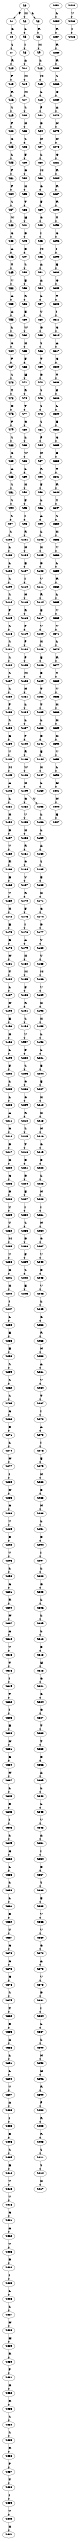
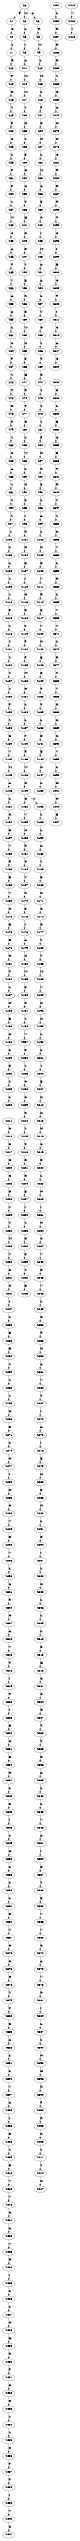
  strict digraph {
    S0
    S1
    S2
    S3
    S4
    S5
    S6
    S7
    S8
    S9
    S10
    S11
    S12
    S13
    S14
    S15
    S16
    S17
    S18
    S19
    S20
    S21
    S22
    S23
    S24
    S25
    S26
    S27
    S28
    S29
    S30
    S31
    S32
    S33
    S34
    S35
    S36
    S37
    S38
    S39
    S40
    S41
    S42
    S43
    S44
    S45
    S46
    S47
    S48
    S49
    S50
    S51
    S52
    S53
    S54
    S55
    S56
    S57
    S58
    S59
    S60
    S61
    S62
    S63
    S64
    S65
    S66
    S67
    S68
    S69
    S70
    S71
    S72
    S73
    S74
    S75
    S76
    S77
    S78
    S79
    S80
    S81
    S82
    S83
    S84
    S85
    S86
    S87
    S88
    S89
    S90
    S91
    S92
    S93
    S94
    S95
    S96
    S97
    S98
    S99
    S100
    S101
    S102
    S103
    S104
    S105
    S106
    S107
    S108
    S109
    S110
    S111
    S112
    S113
    S114
    S115
    S116
    S117
    S118
    S119
    S120
    S121
    S122
    S123
    S124
    S125
    S126
    S127
    S128
    S129
    S130
    S131
    S132
    S133
    S134
    S135
    S136
    S137
    S138
    S139
    S140
    S141
    S142
    S143
    S144
    S145
    S146
    S147
    S148
    S149
    S150
    S151
    S152
    S153
    S154
    S155
    S156
    S157
    S158
    S159
    S160
    S161
    S162
    S163
    S164
    S165
    S166
    S167
    S168
    S169
    S170
    S171
    S172
    S173
    S174
    S175
    S176
    S177
    S178
    S179
    S180
    S181
    S182
    S183
    S184
    S185
    S186
    S187
    S188
    S189
    S190
    S191
    S192
    S193
    S194
    S195
    S196
    n198 [label=S997]
    S198
    S199
    S200
    S201
    S202
    S203
    S204
    S205
    S206
    S207
    S208
    S209
    S210
    S211
    S212
    S213
    S214
    S215
    S216
    S217
    S218
    S219
    S220
    S221
    S222
    S223
    S224
    S225
    S226
    S227
    S228
    S229
    S230
    S231
    S232
    S233
    S234
    S235
    S236
    S237
    S238
    S239
    S240
    S241
    S242
    S243
    S244
    S245
    S246
    S247
    S249
    S250
    S252
    S253
    S251
    S254
    S255
    S256
    S257
    S258
    S259
    S260
    S261
    S262
    S263
    S264
    n265 [label=S765]
    S266
    S267
    S268
    S269
    S270
    S271
    S272
    S273
    S274
    S275
    S276
    S277
    S278
    S279
    S280
    S281
    S282
    S283
    S284
    S285
    S286
    S287
    S288
    S289
    S290
    S291
    S292
    S293
    S294
    S295
    S296
    S297
    S298
    S299
    S300
    S301
    S302
    S303
    S304
    S305
    S306
    S307
    S308
    S309
    S310
    S311
    S312
    S313
    S314
    S315
    S316
    S317
    S318
    S319
    S320
    S321
    S322
    S323
    S324
    S325
    S326
    S327
    S328
    S329
    S330
    S331
    S332
    S333
    S334
    S335
    S336
    S337
    S338
    S339
    S340
    S341
    S342
    S343
    S344
    S345
    S346
    S347
    S348
    S349
    S350
    S351
    S352
    S353
    S354
    S355
    S356
    S357
    S358
    S359
    S360
    S361
    S362
    S363
    S364
    S365
    S366
    S367
    S368
    S369
    S370
    S371
    S372
    S373
    S374
    S375
    S376
    S377
    S378
    S379
    S380
    S381
    S382
    S383
    S384
    S385
    S386
    S387
    S388
    S389
    S390
    S391
    S392
    S393
    S394
    S395
    S396
    S397
    S398
    S399
    S400
    S401
    S402
    S403
    S404
    S405
    S406
    S407
    S408
    S409
    S411
    S412
    S410
    S413
    S414
    S415
    S416
    S417
    S418
    S421
    S422
    S423
    S424
    S425
    S426
    S427
    S428
    S429
    S430
    S431
    S432
    S433
    S434
    S435
    S436
    S437
    S438
    S439
    S440
    S441
    S0 -> S1 [label=P]
    S0 -> S2 [label=M]
    S0 -> S3 [label=L]
    S1 -> S4 [label=G]
    S2 -> S5 [label=L]
    S3 -> S6 [label=R]
    S4 -> S7 [label=S]
    S5 -> S8 [label=I]
    S6 -> S9 [label=M]
    S7 -> S10 [label=R]
    S8 -> S11 [label=A]
    S9 -> S12 [label=L]
    S10 -> S13 [label=P]
    S11 -> S14 [label=M]
    S12 -> S15 [label=M]
    S13 -> S16 [label=R]
    S14 -> S17 [label=M]
    S15 -> S18 [label=L]
    S16 -> S19 [label=S]
    S17 -> S20 [label=S]
    S18 -> S21 [label=P]
    S19 -> S22 [label=P]
    S20 -> S23 [label=N]
    S21 -> S24 [label=D]
    S22 -> S25 [label=G]
    S23 -> S26 [label=S]
    S24 -> S27 [label=N]
    S25 -> S28 [label=L]
    S26 -> S29 [label=F]
    S27 -> S30 [label=L]
    S28 -> S31 [label=P]
    S29 -> S32 [label=Q]
    S30 -> S33 [label=M]
    S31 -> S34 [label=P]
    S32 -> S35 [label=K]
    S33 -> S36 [label=G]
    S34 -> S37 [label=S]
    S35 -> S38 [label=T]
    S36 -> S39 [label=F]
    S37 -> S40 [label=W]
    S38 -> S41 [label=H]
    S39 -> S42 [label=C]
    S40 -> S43 [label=G]
    S41 -> S44 [label=D]
    S42 -> S45 [label=I]
    S43 -> S46 [label=A]
    S44 -> S47 [label=D]
    S45 -> S48 [label=M]
    S46 -> S49 [label=T]
    S47 -> S50 [label=S]
    S48 -> S51 [label=A]
    S49 -> S52 [label=V]
    S50 -> S53 [label=E]
    S51 -> S54 [label=A]
    S52 -> S55 [label=A]
    S53 -> S56 [label=R]
    S54 -> S57 [label=L]
    S55 -> S58 [label=A]
    S56 -> S59 [label=E]
    S57 -> S60 [label=Y]
    S58 -> S61 [label=L]
    S59 -> S62 [label=W]
    S60 -> S63 [label=Q]
    S61 -> S64 [label=C]
    S62 -> S65 [label=K]
    S63 -> S66 [label=S]
    S64 -> S67 [label=P]
    S65 -> S68 [label=F]
    S66 -> S69 [label=T]
    S67 -> S70 [label=S]
    S68 -> S71 [label=H]
    S69 -> S72 [label=D]
    S70 -> S73 [label=T]
    S71 -> S74 [label=R]
    S72 -> S75 [label=S]
    S73 -> S76 [label=D]
    S74 -> S77 [label=T]
    S75 -> S78 [label=S]
    S76 -> S79 [label=P]
    S77 -> S80 [label=Q]
    S78 -> S81 [label=S]
    S79 -> S82 [label=S]
    S80 -> S83 [label=L]
    S81 -> S84 [label=P]
    S82 -> S85 [label=G]
    S83 -> S86 [label=W]
    S84 -> S87 [label=N]
    S85 -> S88 [label=A]
    S86 -> S89 [label=L]
    S87 -> S90 [label=R]
    S88 -> S91 [label=S]
    S89 -> S92 [label=K]
    S90 -> S93 [label=F]
    S91 -> S94 [label=S]
    S92 -> S95 [label=F]
    S93 -> S96 [label=L]
    S94 -> S97 [label=S]
    S95 -> S98 [label=I]
    S96 -> S99 [label=A]
    S97 -> S100 [label=S]
    S98 -> S101 [label=R]
    S99 -> S102 [label=L]
    S100 -> S103 [label=L]
    S101 -> S104 [label=N]
    S102 -> S105 [label=K]
    S103 -> S106 [label=L]
    S104 -> S107 [label=E]
    S105 -> S108 [label=D]
    S106 -> S109 [label=S]
    S107 -> S110 [label=I]
    S108 -> S111 [label=V]
    S109 -> S112 [label=S]
    S110 -> S113 [label=N]
    S111 -> S114 [label=R]
    S112 -> S115 [label=P]
    S113 -> S116 [label=R]
    S114 -> S117 [label=E]
    S115 -> S118 [label=S]
    S116 -> S119 [label=P]
    S117 -> S120 [label=V]
    S118 -> S121 [label=S]
    S119 -> S122 [label=P]
    S120 -> S123 [label=K]
    S121 -> S124 [label=S]
    S122 -> S125 [label=P]
    S123 -> S126 [label=E]
    S124 -> S127 [label=S]
    S125 -> S128 [label=M]
    S126 -> S129 [label=E]
    S127 -> S130 [label=S]
    S128 -> S131 [label=N]
    S129 -> S132 [label=T]
    S130 -> S133 [label=P]
    S131 -> S134 [label=L]
    S132 -> S135 [label=T]
    S133 -> S136 [label=S]
    S134 -> S137 [label=L]
    S135 -> S138 [label=L]
    S136 -> S139 [label=E]
    S137 -> S140 [label=P]
    S138 -> S141 [label=D]
    S139 -> S142 [label=V]
    S140 -> S143 [label=R]
    S141 -> S144 [label=E]
    S142 -> S145 [label=M]
    S143 -> S146 [label=W]
    S144 -> S147 [label=K]
    S145 -> S148 [label=A]
    S146 -> S149 [label=K]
    S147 -> S150 [label=L]
    S148 -> S151 [label=L]
    S149 -> S152 [label=Q]
    S149 -> S153 [label=Y]
    S151 -> S154 [label=K]
    S152 -> S155 [label=V]
    S153 -> S156 [label=L]
    S154 -> S157 [label=D]
    S155 -> S158 [label=K]
    S156 -> S159 [label=L]
    S157 -> S160 [label=V]
    S158 -> S161 [label=R]
    S159 -> S162 [label=A]
    S160 -> S163 [label=R]
    S161 -> S164 [label=C]
    S162 -> S165 [label=S]
    S163 -> S166 [label=E]
    S164 -> S167 [label=Y]
    S165 -> S168 [label=E]
    S166 -> S169 [label=V]
    S167 -> S170 [label=R]
    S168 -> S171 [label=K]
    S169 -> S172 [label=K]
    S170 -> S173 [label=F]
    S171 -> S174 [label=G]
    S172 -> S175 [label=E]
    S173 -> S176 [label=I]
    S174 -> S177 [label=D]
    S175 -> S178 [label=E]
    S176 -> S179 [label=A]
    S177 -> S180 [label=Y]
    S178 -> S181 [label=N]
    S179 -> S182 [label=K]
    S180 -> S183 [label=Y]
    S181 -> S184 [label=T]
    S182 -> S185 [label=M]
    S183 -> S186 [label=M]
    S184 -> S187 [label=L]
    S185 -> S188 [label=F]
    S186 -> S189 [label=V]
    S187 -> S190 [label=N]
    S188 -> S191 [label=R]
    S189 -> S192 [label=K]
    S190 -> S193 [label=E]
    S191 -> S194 [label=S]
    S192 -> S195 [label=K]
    S193 -> S196 [label=K]
    S194 -> n198 [label=V]
    S195 -> S198 [label=L]
    S196 -> S199 [label=L]
    n198 -> S200 [label=F]
    S198 -> S201 [label=L]
    S199 -> S202 [label=F]
    S200 -> S203 [label=S]
-   S201 -> S204 [label=E]
+   S201 -> S204 [label=I]
    S202 -> S205 [label=L]
    S203 -> S206 [label=C]
    S204 -> S207 [label=E]
    S205 -> S208 [label=L]
    S206 -> S209 [label=C]
    S207 -> S210 [label=K]
-   S208 -> S211 [label=A]
    S209 -> S212 [label=R]
    S210 -> S213 [label=K]
    S211 -> S214 [label=C]
    S212 -> S215 [label=S]
    S213 -> S216 [label=N]
    S214 -> S217 [label=D]
    S215 -> S218 [label=T]
    S216 -> S219 [label=G]
    S217 -> S220 [label=K]
    S218 -> S221 [label=D]
    S219 -> S222 [label=E]
    S220 -> S223 [label=G]
    S221 -> S224 [label=D]
    S222 -> S225 [label=L]
    S223 -> S226 [label=D]
    S224 -> S227 [label=E]
    S225 -> S228 [label=N]
    S226 -> S229 [label=Y]
    S227 -> S230 [label=I]
    S228 -> S231 [label=I]
    S229 -> S232 [label=Y]
    S230 -> S233 [label=S]
    S231 -> S234 [label=N]
    S232 -> S235 [label=M]
    S233 -> S236 [label=D]
    S234 -> S237 [label=C]
    S235 -> S238 [label=V]
    S236 -> S239 [label=F]
    S237 -> S240 [label=V]
    S238 -> S241 [label=K]
    S239 -> S242 [label=S]
    S240 -> S243 [label=D]
    S241 -> S244 [label=K]
    S242 -> S245 [label=E]
    S243 -> S246 [label=V]
    S244 -> S247 [label=I]
    S246 -> S249 [label=L]
    S247 -> S250 [label=L]
    S249 -> S252 [label=G]
    S250 -> S253 [label=E]
    S252 -> S255 [label=R]
    S253 -> S256 [label=E]
    S251 -> S254 [label=L]
    S254 -> S257 [label=R]
    S255 -> S258 [label=N]
    S256 -> S259 [label=S]
    S257 -> S260 [label=R]
    S258 -> S261 [label=A]
    S259 -> S262 [label=S]
    S260 -> S263 [label=R]
    S261 -> S264 [label=V]
    S262 -> n265 [label=S]
    S263 -> S266 [label=S]
    S264 -> S267 [label=T]
    n265 -> S268 [label=G]
    S266 -> S269 [label=Q]
    S267 -> S270 [label=I]
    S268 -> S271 [label=D]
    S269 -> S272 [label=A]
    S270 -> S273 [label=A]
    S271 -> S274 [label=L]
    S272 -> S275 [label=N]
    S273 -> S276 [label=I]
    S274 -> S277 [label=N]
    S275 -> S278 [label=N]
    S276 -> S279 [label=E]
    S277 -> S280 [label=I]
    S278 -> S281 [label=Q]
    S279 -> S282 [label=N]
    S280 -> S283 [label=N]
    S281 -> S284 [label=R]
    S282 -> S285 [label=E]
    S283 -> S286 [label=C]
    S284 -> S287 [label=R]
    S285 -> S288 [label=N]
    S286 -> S289 [label=V]
    S287 -> S290 [label=R]
    S288 -> S291 [label=L]
    S289 -> S292 [label=D]
    S290 -> S293 [label=T]
    S291 -> S294 [label=D]
    S292 -> S295 [label=V]
    S293 -> S296 [label=G]
    S294 -> S297 [label=I]
    S295 -> S298 [label=L]
    S296 -> S299 [label=I]
    S297 -> S300 [label=L]
    S298 -> S301 [label=G]
    S299 -> S302 [label=E]
    S300 -> S303 [label=Q]
    S301 -> S304 [label=R]
    S302 -> S305 [label=Q]
    S303 -> S306 [label=L]
    S304 -> S307 [label=N]
    S305 -> S308 [label=T]
    S306 -> S309 [label=L]
    S307 -> S310 [label=A]
    S308 -> S311 [label=I]
    S309 -> S312 [label=L]
    S310 -> S313 [label=V]
    S311 -> S314 [label=G]
    S312 -> S315 [label=E]
    S313 -> S316 [label=T]
    S314 -> S317 [label=A]
    S315 -> S318 [label=H]
    S316 -> S319 [label=I]
    S317 -> S320 [label=G]
    S318 -> S321 [label=G]
    S319 -> S322 [label=T]
-   S320 -> S323 [label=T]
    S321 -> S324 [label=C]
    S322 -> S325 [label=I]
    S323 -> S326 [label=F]
    S324 -> S327 [label=Q]
    S325 -> S328 [label=E]
    S326 -> S329 [label=L]
    S327 -> S330 [label=T]
    S328 -> S331 [label=N]
    S329 -> S332 [label=E]
    S330 -> S333 [label=T]
    S331 -> S334 [label=E]
    S332 -> S335 [label=G]
    S333 -> S336 [label=D]
    S334 -> S337 [label=N]
    S335 -> S338 [label=E]
    S336 -> S339 [label=A]
    S337 -> S340 [label=L]
    S338 -> S341 [label=T]
    S339 -> S342 [label=L]
    S340 -> S343 [label=D]
    S341 -> S344 [label=R]
    S342 -> S345 [label=L]
    S343 -> S346 [label=I]
    S344 -> S347 [label=Y]
    S345 -> S348 [label=V]
    S346 -> S349 [label=L]
    S347 -> S350 [label=S]
    S348 -> S351 [label=A]
    S349 -> S352 [label=Q]
    S350 -> S353 [label=K]
    S351 -> S354 [label=I]
    S352 -> S355 [label=L]
    S353 -> S356 [label=V]
    S354 -> S357 [label=D]
    S355 -> S358 [label=L]
    S356 -> S359 [label=L]
    S357 -> S360 [label=S]
    S358 -> S361 [label=L]
    S359 -> S362 [label=R]
    S360 -> S363 [label=E]
    S361 -> S364 [label=D]
    S362 -> S365 [label=L]
    S363 -> S366 [label=V]
    S364 -> S367 [label=Y]
    S365 -> S368 [label=V]
    S366 -> S369 [label=V]
    S367 -> S370 [label=G]
    S368 -> S371 [label=V]
    S369 -> S372 [label=G]
    S370 -> S373 [label=C]
    S371 -> S374 [label=L]
    S372 -> S375 [label=A]
    S373 -> S376 [label=Q]
    S374 -> S377 [label=R]
    S375 -> S378 [label=V]
    S376 -> S379 [label=S]
    S377 -> S380 [label=Y]
    S378 -> S381 [label=D]
    S379 -> S382 [label=T]
    S380 -> S383 [label=V]
    S381 -> S384 [label=I]
    S382 -> S385 [label=D]
    S383 -> S386 [label=K]
    S384 -> S387 [label=L]
    S385 -> S388 [label=A]
    S386 -> S389 [label=K]
    S387 -> S390 [label=L]
    S388 -> S391 [label=L]
    S389 -> S392 [label=K]
    S390 -> S393 [label=N]
    S391 -> S394 [label=L]
    S392 -> S395 [label=V]
    S393 -> S396 [label=H]
    S394 -> S397 [label=V]
    S395 -> S398 [label=L]
    S396 -> S399 [label=R]
    S397 -> S400 [label=A]
    S398 -> S401 [label=H]
    S399 -> S402 [label=P]
    S400 -> S403 [label=I]
    S401 -> S404 [label=N]
    S402 -> S405 [label=R]
    S403 -> S406 [label=D]
    S404 -> S407 [label=E]
    S405 -> S408 [label=R]
    S406 -> S409 [label=S]
    S408 -> S411 [label=S]
    S409 -> S412 [label=E]
    S411 -> S414 [label=S]
    S412 -> S415 [label=V]
    S410 -> S413 [label=V]
    S413 -> S416 [label=I]
    S414 -> S417 [label=K]
    S415 -> S418 [label=V]
    S418 -> S421 [label=G]
    S421 -> S422 [label=A]
    S422 -> S423 [label=V]
    S423 -> S424 [label=D]
    S424 -> S425 [label=I]
    S425 -> S426 [label=L]
    S426 -> S427 [label=L]
    S427 -> S428 [label=N]
    S428 -> S429 [label=H]
    S429 -> S430 [label=R]
    S430 -> S431 [label=P]
    S431 -> S432 [label=K]
    S432 -> S433 [label=R]
    S433 -> S434 [label=S]
    S434 -> S435 [label=S]
    S435 -> S436 [label=R]
    S436 -> S437 [label=P]
    S437 -> S438 [label=T]
    S438 -> S439 [label=I]
    S439 -> S440 [label=V]
    S440 -> S441 [label=K]
  }
